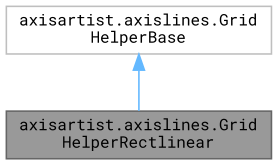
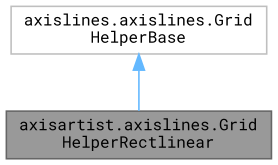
  digraph {
    fontname="Roboto Mono"
    node [fontname="Roboto Mono" fontsize=10 shape=box style=filled]
    n1 [color=gray40 fillcolor=grey60 fontcolor=black height=0.2 label="axisartist.axislines.Grid\lHelperRectlinear" width=0.4]
-   n2 [color=grey75 fillcolor=white height=0.2 label="axisartist.axislines.Grid\lHelperBase" width=0.4]
+   n2 [color=grey75 fillcolor=white height=0.2 label="axislines.axislines.Grid\lHelperBase" width=0.4]
    n2 -> n1 [color=steelblue1 dir=back fontname="Roboto Mono" fontsize=10 labelfontname=Helvetica labelfontsize=10 style=solid]
  }
